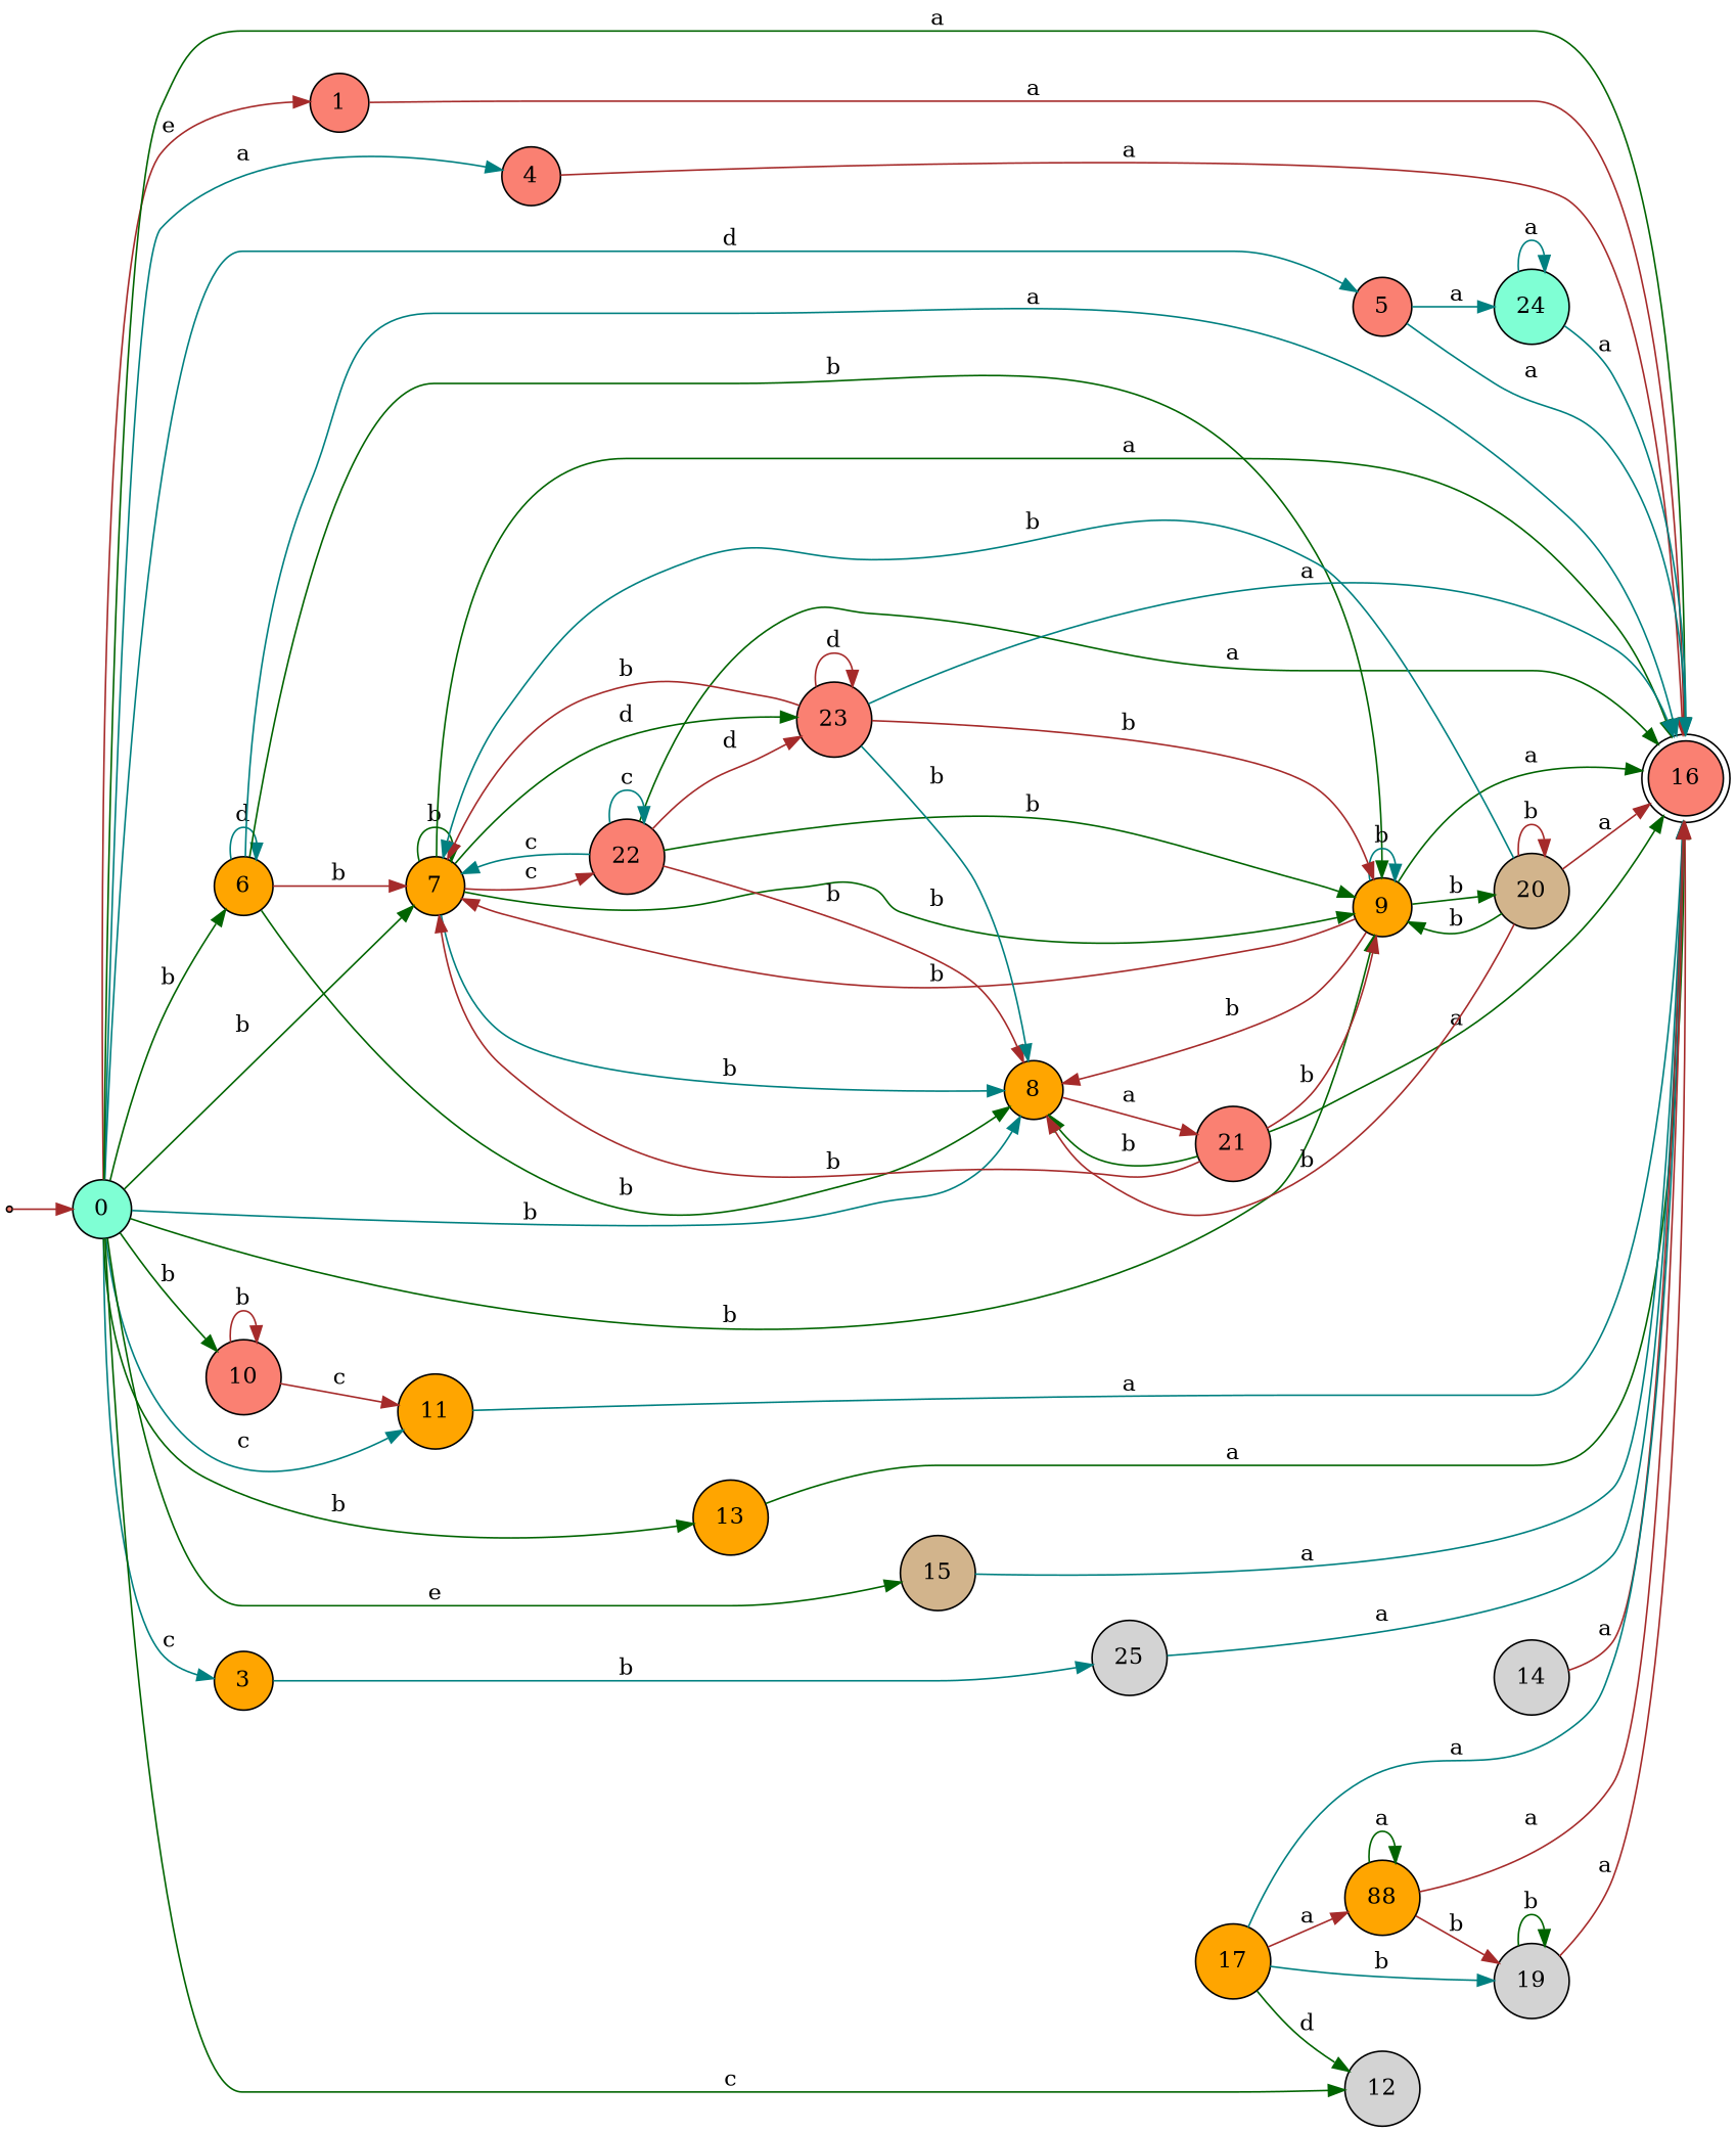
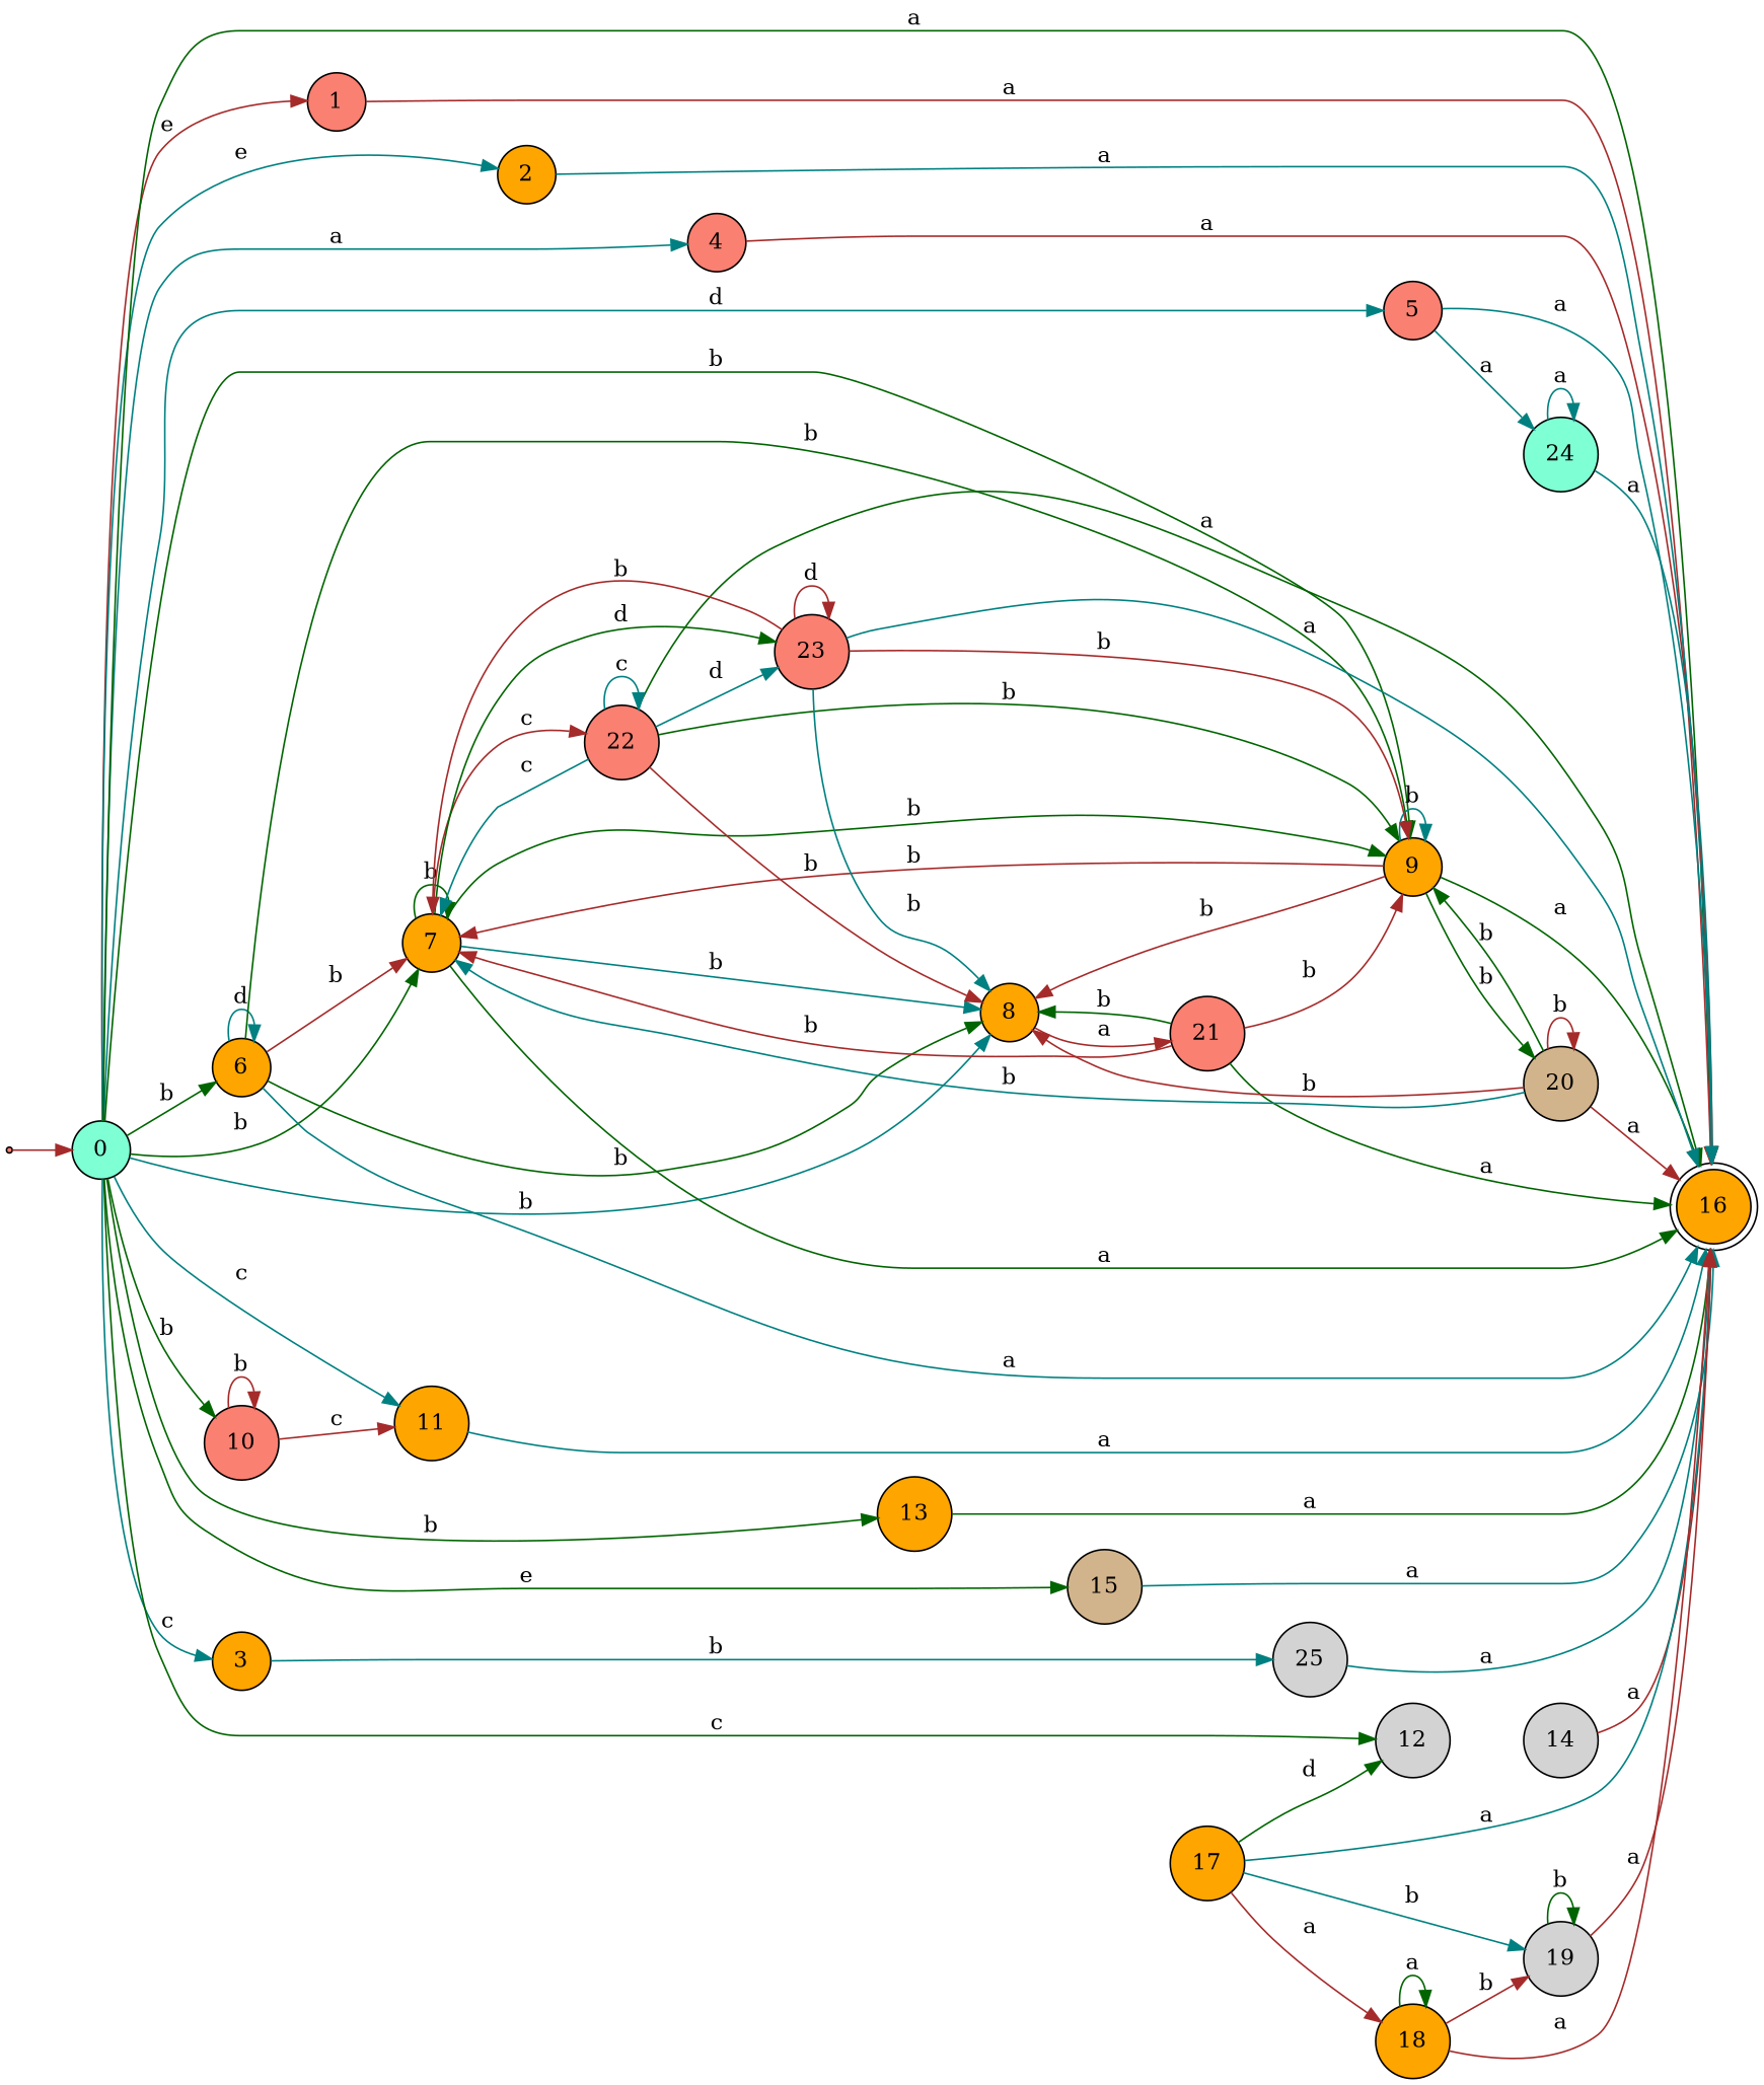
  digraph {
    rankdir=LR
    node [fillcolor=orange shape=circle style=filled]
    edge [color=brown]
    dummy0 [fillcolor=salmon shape=point]
    0 [fillcolor=aquamarine]
    1 [fillcolor=salmon]
+   2
    3
    4 [fillcolor=salmon]
    5 [fillcolor=salmon]
    6
    7
    8
    9
    10 [fillcolor=salmon]
    11
    12 [fillcolor=lightgrey]
    13
    15 [fillcolor=tan]
-   16 [fillcolor=salmon shape=doublecircle]
+   16 [shape=doublecircle]
    25 [fillcolor=lightgrey]
    24 [fillcolor=aquamarine]
    22 [fillcolor=salmon]
    23 [fillcolor=salmon]
    21 [fillcolor=salmon]
    20 [fillcolor=tan]
    14 [fillcolor=lightgrey]
    17
-   18 [label=88]
+   18
    19 [fillcolor=lightgrey]
    dummy0 -> 0
    0 -> 1 [label=e]
+   0 -> 2 [color=teal label=e]
    0 -> 3 [color=teal label=c]
    0 -> 4 [color=teal label=a]
    0 -> 5 [color=teal label=d]
    0 -> 6 [color=darkgreen label=b]
    0 -> 7 [color=darkgreen label=b]
    0 -> 8 [color=teal label=b]
    0 -> 9 [color=darkgreen label=b]
    0 -> 10 [color=darkgreen label=b]
    0 -> 11 [color=teal label=c]
    0 -> 12 [color=darkgreen label=c]
    0 -> 13 [color=darkgreen label=b]
    0 -> 15 [color=darkgreen label=e]
    0 -> 16 [color=darkgreen label=a]
    1 -> 16 [label=a]
+   2 -> 16 [color=teal label=a]
    3 -> 25 [color=teal label=b]
    4 -> 16 [label=a]
    5 -> 16 [color=teal label=a]
    5 -> 24 [color=teal label=a]
    6 -> 6 [color=teal label=d]
    6 -> 7 [label=b]
    6 -> 8 [color=darkgreen label=b]
    6 -> 9 [color=darkgreen label=b]
    6 -> 16 [color=teal label=a]
    7 -> 7 [color=darkgreen label=b]
    7 -> 8 [color=teal label=b]
    7 -> 9 [color=darkgreen label=b]
    7 -> 16 [color=darkgreen label=a]
    7 -> 22 [label=c]
    7 -> 23 [color=darkgreen label=d]
    8 -> 21 [label=a]
    9 -> 7 [label=b]
    9 -> 8 [label=b]
    9 -> 9 [color=teal label=b]
    9 -> 16 [color=darkgreen label=a]
    9 -> 20 [color=darkgreen label=b]
    10 -> 10 [label=b]
    10 -> 11 [label=c]
    11 -> 16 [color=teal label=a]
    13 -> 16 [color=darkgreen label=a]
    15 -> 16 [color=teal label=a]
    25 -> 16 [color=teal label=a]
    24 -> 16 [color=teal label=a]
    24 -> 24 [color=teal label=a]
    22 -> 7 [color=teal label=c]
    22 -> 8 [label=b]
    22 -> 9 [color=darkgreen label=b]
    22 -> 16 [color=darkgreen label=a]
    22 -> 22 [color=teal label=c]
-   22 -> 23 [label=d]
+   22 -> 23 [color=teal label=d]
    23 -> 7 [label=b]
    23 -> 8 [color=teal label=b]
    23 -> 9 [label=b]
    23 -> 16 [color=teal label=a]
    23 -> 23 [label=d]
    21 -> 7 [label=b]
    21 -> 8 [color=darkgreen label=b]
    21 -> 9 [label=b]
    21 -> 16 [color=darkgreen label=a]
    20 -> 7 [color=teal label=b]
    20 -> 8 [label=b]
    20 -> 9 [color=darkgreen label=b]
    20 -> 16 [label=a]
    20 -> 20 [label=b]
    14 -> 16 [label=a]
    17 -> 12 [color=darkgreen label=d]
    17 -> 16 [color=teal label=a]
    17 -> 18 [label=a]
    17 -> 19 [color=teal label=b]
    18 -> 16 [label=a]
    18 -> 18 [color=darkgreen label=a]
    18 -> 19 [label=b]
    19 -> 16 [label=a]
    19 -> 19 [color=darkgreen label=b]
  }
